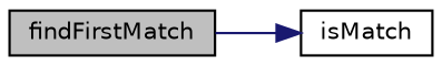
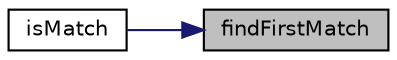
  digraph {
    rankdir=LR
    node [color=black fontname=Helvetica fontsize=10 shape=record style=filled]
    n1 [fillcolor=grey75 fontcolor=black height=0.2 label=findFirstMatch width=0.4]
    n2 [fillcolor=white height=0.2 label=isMatch width=0.4]
-   n1 -> n2 [color=midnightblue fontname=Helvetica fontsize=10 labelfontname=Helvetica labelfontsize=10 style=solid]
+   n2 -> n1 [color=midnightblue fontname=Helvetica fontsize=10 labelfontname=Helvetica labelfontsize=10 style=solid]
  }
